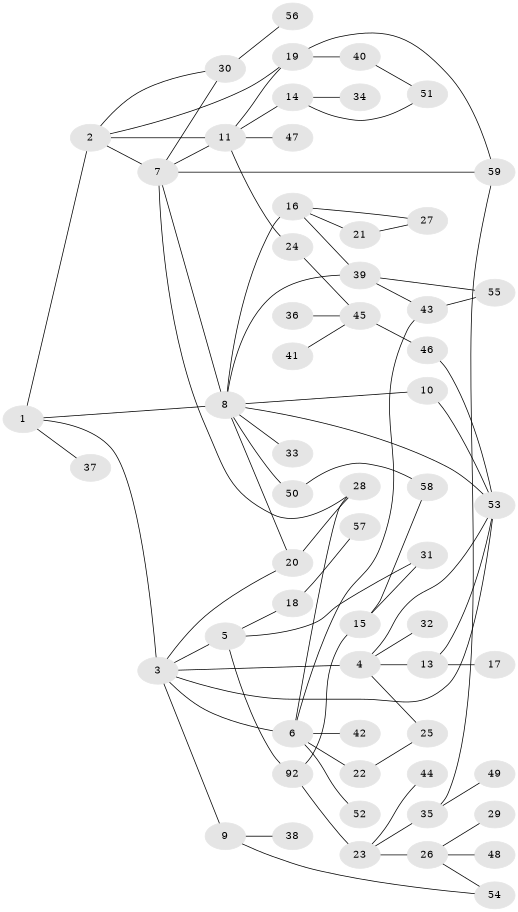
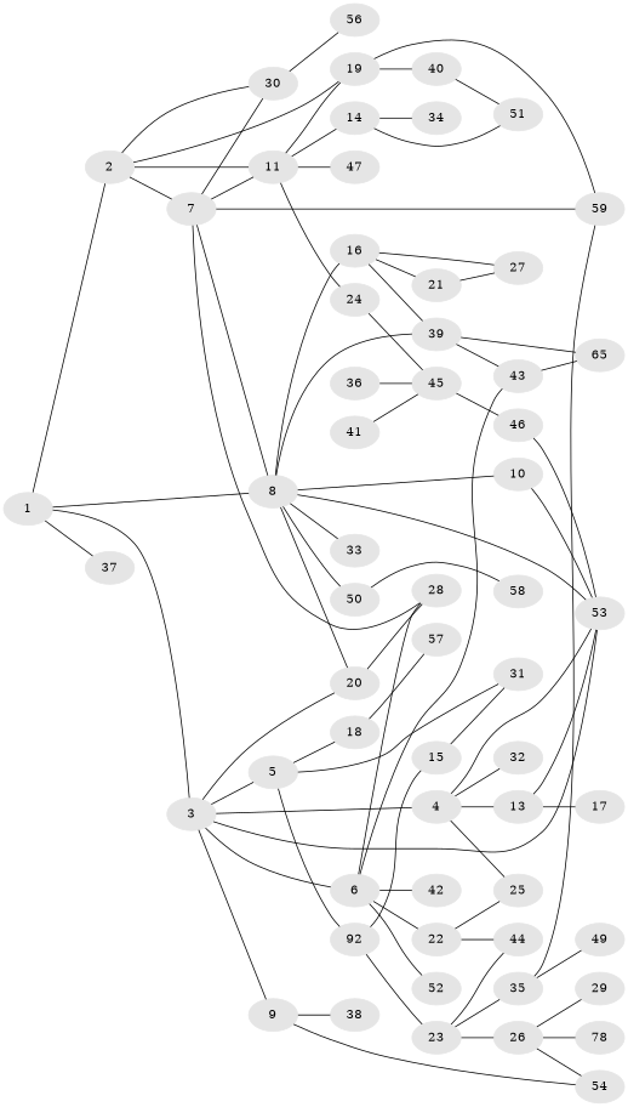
  graph {
    rankdir=LR
    node [color=gray90 style=filled]
    edge [weight=1.0]
    1
    2
    3
    8
    37
    7
    11
    19
    30
    4
    5
    6
    9
    20
    53
    10
    16
    33
    39
    50
    28
    59
    14
    24
    47
    40
    56
    13
    25
    32
    n31 [label=92]
    18
    31
    22
    42
    43
    52
    38
    54
    17
    15
    23
    57
    44
-   55
+   55 [label=65]
    21
    27
    58
    34
    51
    45
    26
    35
    29
-   48
+   48 [label=78]
    49
    36
    46
    41
    1 -- 2
    1 -- 3
    1 -- 8
    1 -- 37
    2 -- 7
    2 -- 11
    2 -- 19
    2 -- 30
    3 -- 4
    3 -- 5
    3 -- 6
    3 -- 9
    3 -- 20
    3 -- 53
    8 -- 20
    8 -- 53
    8 -- 10
    8 -- 16
    8 -- 33
    8 -- 39
    8 -- 50
    7 -- 8
    7 -- 11
    7 -- 30
    7 -- 28
    7 -- 59
    11 -- 19
    11 -- 14
    11 -- 24
    11 -- 47
    19 -- 59
    19 -- 40 [weight=2.0]
    30 -- 56
    4 -- 53
    4 -- 13 [weight=2.0]
    4 -- 25
    4 -- 32
    5 -- n31
    5 -- 18
    5 -- 31
    6 -- 28
    6 -- 22
    6 -- 42
    6 -- 43
    6 -- 52
    9 -- 38
    9 -- 54
    20 -- 28
    10 -- 53 [weight=2.0]
    16 -- 39
    16 -- 21 [weight=2.0]
    16 -- 27
    39 -- 43
    39 -- 55
    50 -- 58
    14 -- 34
    14 -- 51
    24 -- 45
    40 -- 51
    13 -- 53 [weight=2.0]
    13 -- 17
    n31 -- 15
    n31 -- 23
    18 -- 57
    22 -- 25
+   22 -- 44 [weight=2.0]
    43 -- 55
    15 -- 31
-   15 -- 58
    23 -- 44
    23 -- 26
    23 -- 35
    21 -- 27
    45 -- 46
    26 -- 54
    26 -- 29
    26 -- 48
    35 -- 59
    35 -- 49
    36 -- 45 [weight=3.0]
    46 -- 53
    41 -- 45
  }
